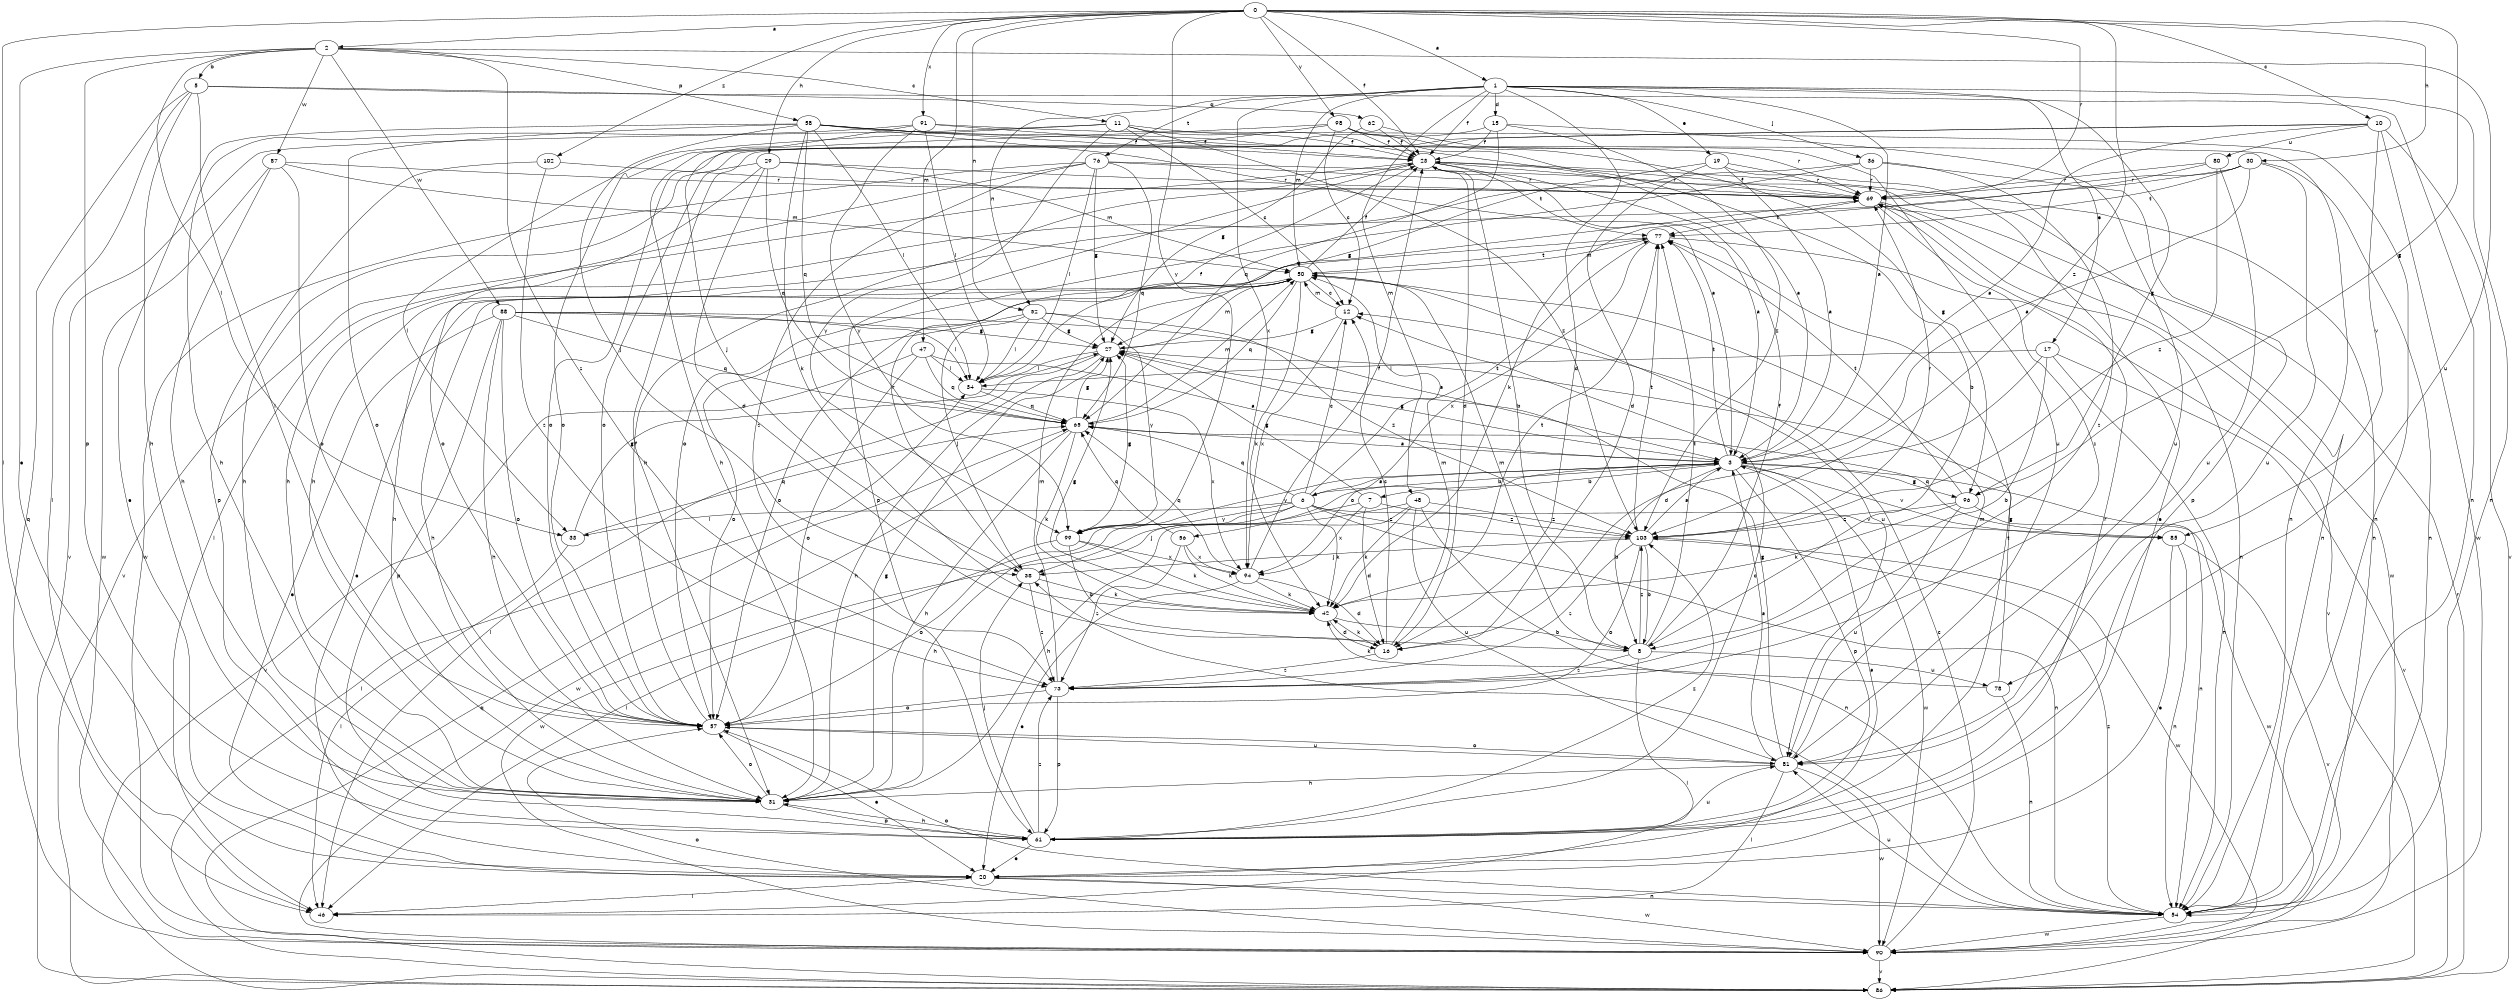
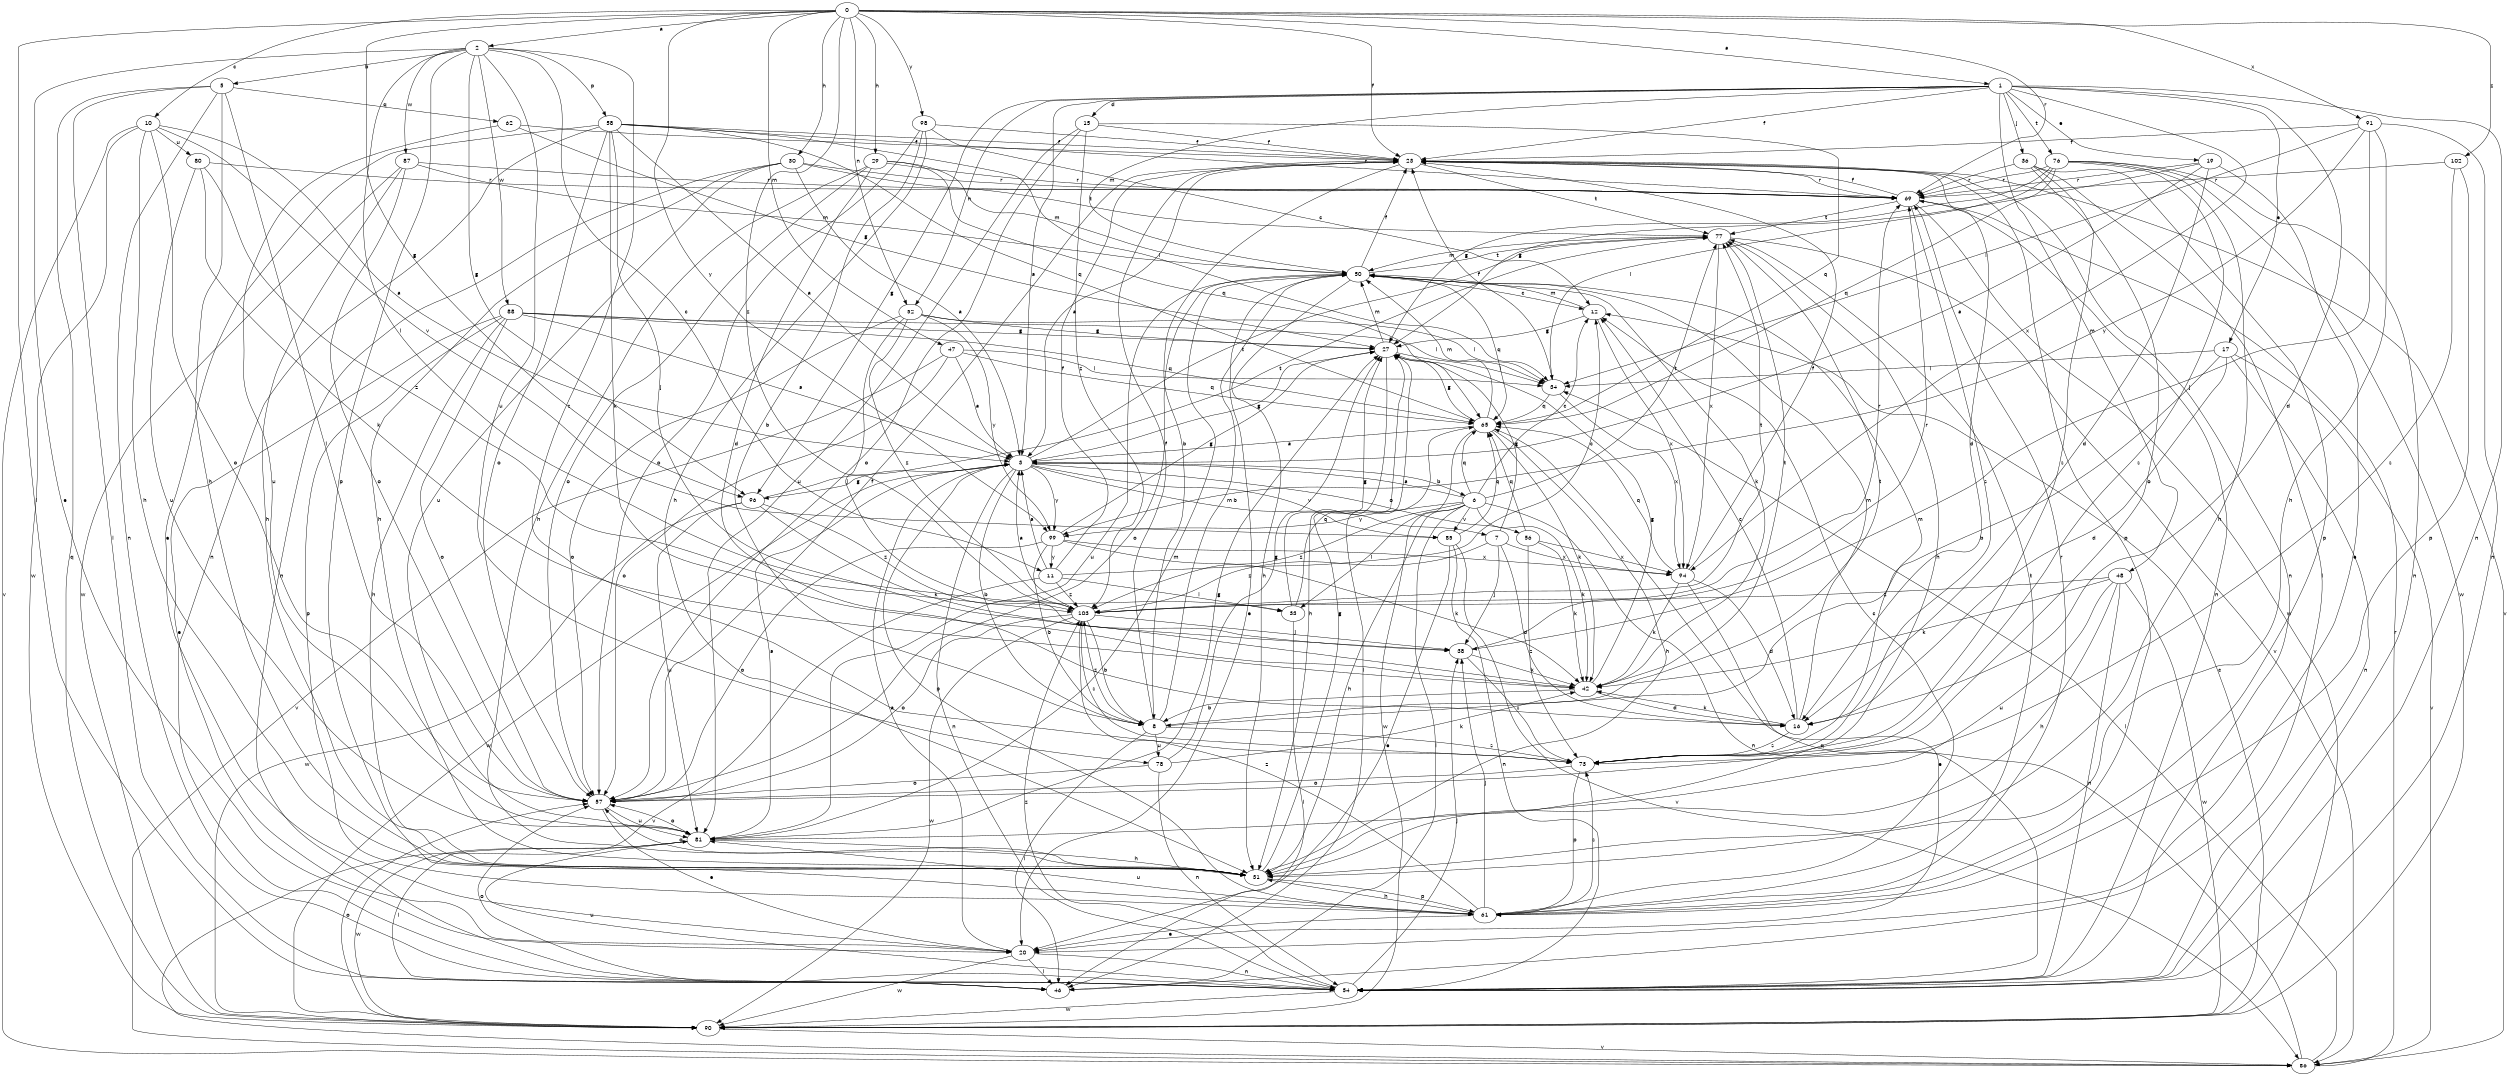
  strict digraph {
    fontname=Lato
    node [fontname=Lato]
    edge [fontname=Lato]
    0
    1
    2
    10
    23
    n6 [label=96]
    29
    30
    46
    47
    52
    69
    91
    98
    99
    102
    103
    3
    15
    16
    17
    19
    36
    48
    50
    54
    76
    94
    5
    11
    20
    33
    58
    61
    73
    78
    87
    88
    85
    90
    31
    57
    80
    86
    8
    77
    42
    81
    65
    34
    27
    38
    12
    6
    7
    56
    62
    0 -> 1 [label=a]
    0 -> 2 [label=a]
    0 -> 10 [label=c]
    0 -> 23 [label=f]
    0 -> n6 [label=g]
    0 -> 29 [label=h]
    0 -> 30 [label=h]
    0 -> 46 [label=l]
    0 -> 47 [label=m]
    0 -> 52 [label=n]
    0 -> 69 [label=r]
    0 -> 91 [label=x]
    0 -> 98 [label=y]
    0 -> 99 [label=y]
    0 -> 102 [label=z]
    0 -> 103 [label=z]
    1 -> 23 [label=f]
    1 -> n6 [label=g]
    1 -> 52 [label=n]
    1 -> 3 [label=a]
    1 -> 15 [label=d]
    1 -> 16 [label=d]
    1 -> 17 [label=e]
    1 -> 19 [label=e]
    1 -> 36 [label=j]
    1 -> 48 [label=m]
    1 -> 50 [label=m]
    1 -> 54 [label=n]
    1 -> 76 [label=t]
    1 -> 94 [label=x]
-   98 -> n6 [label=g]
+   2 -> n6 [label=g]
    2 -> 5 [label=b]
    2 -> 11 [label=c]
    2 -> 20 [label=e]
    2 -> 33 [label=i]
    2 -> 58 [label=p]
    2 -> 61 [label=p]
    2 -> 73 [label=s]
    2 -> 78 [label=u]
    2 -> 87 [label=w]
    2 -> 88 [label=w]
    10 -> 3 [label=a]
    10 -> 85 [label=v]
    10 -> 90 [label=w]
    10 -> 31 [label=h]
    10 -> 57 [label=o]
    10 -> 80 [label=u]
    10 -> 86 [label=v]
    23 -> 69 [label=r]
    23 -> 3 [label=a]
    23 -> 16 [label=d]
    23 -> 54 [label=n]
    23 -> 61 [label=p]
    23 -> 86 [label=v]
    23 -> 8 [label=b]
    23 -> 77 [label=t]
    n6 -> 103 [label=z]
    n6 -> 90 [label=w]
    n6 -> 77 [label=t]
    n6 -> 42 [label=k]
    n6 -> 81 [label=u]
    29 -> 69 [label=r]
    29 -> 16 [label=d]
    29 -> 50 [label=m]
    29 -> 31 [label=h]
    29 -> 57 [label=o]
    29 -> 65 [label=q]
    30 -> 69 [label=r]
    30 -> 3 [label=a]
    30 -> 54 [label=n]
    30 -> 31 [label=h]
    30 -> 77 [label=t]
    30 -> 81 [label=u]
    47 -> 3 [label=a]
    47 -> 57 [label=o]
    47 -> 86 [label=v]
    47 -> 65 [label=q]
    47 -> 34 [label=i]
    52 -> 99 [label=y]
    52 -> 103 [label=z]
    52 -> 57 [label=o]
    52 -> 34 [label=i]
    52 -> 27 [label=g]
    52 -> 38 [label=j]
    69 -> 23 [label=f]
    69 -> 54 [label=n]
    69 -> 73 [label=s]
    69 -> 90 [label=w]
    69 -> 77 [label=t]
    91 -> 23 [label=f]
    91 -> 99 [label=y]
    91 -> 54 [label=n]
    91 -> 31 [label=h]
    91 -> 34 [label=i]
    91 -> 38 [label=j]
    98 -> 23 [label=f]
    98 -> 31 [label=h]
    98 -> 57 [label=o]
    98 -> 8 [label=b]
    98 -> 12 [label=c]
    99 -> 94 [label=x]
    99 -> 57 [label=o]
    99 -> 8 [label=b]
    99 -> 42 [label=k]
    99 -> 27 [label=g]
    102 -> 69 [label=r]
    102 -> 61 [label=p]
    102 -> 73 [label=s]
    103 -> 69 [label=r]
    103 -> 3 [label=a]
    103 -> 73 [label=s]
    103 -> 90 [label=w]
    103 -> 57 [label=o]
    103 -> 8 [label=b]
    103 -> 77 [label=t]
    103 -> 38 [label=j]
    3 -> n6 [label=g]
    3 -> 99 [label=y]
    3 -> 54 [label=n]
    3 -> 61 [label=p]
    3 -> 85 [label=v]
    3 -> 90 [label=w]
    3 -> 8 [label=b]
    3 -> 77 [label=t]
    3 -> 27 [label=g]
    3 -> 6 [label=b]
    3 -> 7 [label=b]
    3 -> 56 [label=o]
    15 -> 23 [label=f]
    15 -> 103 [label=z]
    15 -> 57 [label=o]
    15 -> 81 [label=u]
    15 -> 65 [label=q]
    16 -> 50 [label=m]
    16 -> 73 [label=s]
    16 -> 42 [label=k]
    16 -> 12 [label=c]
    17 -> 16 [label=d]
    17 -> 54 [label=n]
    17 -> 86 [label=v]
    17 -> 8 [label=b]
    17 -> 34 [label=i]
    19 -> 69 [label=r]
    19 -> 3 [label=a]
    19 -> 16 [label=d]
    19 -> 20 [label=e]
    19 -> 27 [label=g]
    36 -> 46 [label=l]
    36 -> 69 [label=r]
    36 -> 61 [label=p]
    36 -> 73 [label=s]
    36 -> 57 [label=o]
    48 -> 103 [label=z]
    48 -> 54 [label=n]
    48 -> 90 [label=w]
    48 -> 31 [label=h]
    48 -> 42 [label=k]
    48 -> 81 [label=u]
    50 -> 23 [label=f]
    50 -> 20 [label=e]
    50 -> 31 [label=h]
    50 -> 57 [label=o]
    50 -> 77 [label=t]
    50 -> 42 [label=k]
    50 -> 81 [label=u]
    50 -> 65 [label=q]
    50 -> 12 [label=c]
    54 -> 103 [label=z]
    54 -> 90 [label=w]
    54 -> 57 [label=o]
    54 -> 81 [label=u]
    54 -> 38 [label=j]
    76 -> 69 [label=r]
    76 -> 54 [label=n]
    76 -> 73 [label=s]
    76 -> 90 [label=w]
    76 -> 31 [label=h]
    76 -> 65 [label=q]
    76 -> 34 [label=i]
    76 -> 27 [label=g]
    94 -> 23 [label=f]
    94 -> 16 [label=d]
    94 -> 20 [label=e]
    94 -> 42 [label=k]
    94 -> 65 [label=q]
    5 -> 46 [label=l]
    5 -> 54 [label=n]
    5 -> 90 [label=q]
    5 -> 31 [label=h]
    5 -> 57 [label=i]
    5 -> 62 [label=q]
    11 -> 23 [label=f]
-   11 -> 99 [label=y]
+   99 -> 11 [label=y]
    11 -> 103 [label=z]
    11 -> 3 [label=a]
    11 -> 33 [label=i]
    11 -> 86 [label=v]
    11 -> 12 [label=c]
    20 -> 46 [label=l]
    20 -> 3 [label=a]
    20 -> 54 [label=n]
    20 -> 90 [label=w]
    33 -> 46 [label=l]
    33 -> 65 [label=q]
    33 -> 27 [label=g]
    58 -> 23 [label=f]
    58 -> 69 [label=r]
    58 -> 3 [label=a]
    58 -> 54 [label=n]
    58 -> 20 [label=e]
    58 -> 57 [label=o]
    58 -> 42 [label=k]
    58 -> 65 [label=q]
    58 -> 34 [label=i]
    58 -> 38 [label=j]
    61 -> 69 [label=r]
    61 -> 103 [label=z]
    61 -> 20 [label=e]
    61 -> 73 [label=s]
    61 -> 31 [label=h]
    61 -> 77 [label=t]
    61 -> 81 [label=u]
    61 -> 38 [label=j]
    61 -> 12 [label=c]
    73 -> 50 [label=m]
    73 -> 61 [label=p]
    73 -> 57 [label=o]
    78 -> 54 [label=n]
+   78 -> 57 [label=o]
    78 -> 42 [label=k]
    78 -> 27 [label=g]
    87 -> 69 [label=r]
    87 -> 50 [label=m]
    87 -> 90 [label=w]
    87 -> 31 [label=h]
    87 -> 57 [label=o]
    88 -> 3 [label=a]
    88 -> 20 [label=e]
    88 -> 61 [label=p]
    88 -> 31 [label=h]
    88 -> 57 [label=o]
    88 -> 65 [label=q]
    88 -> 34 [label=i]
    88 -> 27 [label=g]
    85 -> 54 [label=n]
    85 -> 20 [label=e]
    85 -> 86 [label=v]
    85 -> 65 [label=q]
    90 -> 57 [label=o]
    90 -> 86 [label=v]
    90 -> 12 [label=c]
    31 -> 61 [label=p]
    31 -> 57 [label=o]
    31 -> 27 [label=g]
    57 -> 23 [label=f]
    57 -> 20 [label=e]
    57 -> 81 [label=u]
    80 -> 69 [label=r]
    80 -> 103 [label=z]
    80 -> 42 [label=k]
    80 -> 81 [label=u]
    86 -> 69 [label=r]
    86 -> 65 [label=q]
    86 -> 34 [label=i]
    8 -> 23 [label=f]
    8 -> 46 [label=l]
    8 -> 103 [label=z]
    8 -> 50 [label=m]
    8 -> 73 [label=s]
    8 -> 78 [label=u]
    8 -> 77 [label=t]
    77 -> 50 [label=m]
    77 -> 94 [label=x]
    77 -> 31 [label=h]
    77 -> 86 [label=v]
    42 -> 16 [label=d]
    42 -> 8 [label=b]
    42 -> 77 [label=t]
    42 -> 27 [label=g]
    81 -> 46 [label=l]
    81 -> 3 [label=a]
    81 -> 50 [label=m]
    81 -> 90 [label=w]
    81 -> 31 [label=h]
    81 -> 57 [label=o]
    81 -> 27 [label=g]
    65 -> 3 [label=a]
    65 -> 50 [label=m]
    65 -> 90 [label=w]
    65 -> 31 [label=h]
    65 -> 42 [label=k]
    65 -> 27 [label=g]
    34 -> 23 [label=f]
    34 -> 94 [label=x]
    34 -> 65 [label=q]
    27 -> 46 [label=l]
    27 -> 50 [label=m]
    27 -> 31 [label=h]
    27 -> 34 [label=i]
    38 -> 69 [label=r]
    38 -> 73 [label=s]
    38 -> 42 [label=k]
    12 -> 50 [label=m]
    12 -> 94 [label=x]
    12 -> 27 [label=g]
    6 -> 46 [label=l]
    6 -> 99 [label=y]
    6 -> 103 [label=z]
    6 -> 3 [label=a]
    6 -> 54 [label=n]
    6 -> 33 [label=i]
    6 -> 85 [label=v]
    6 -> 31 [label=h]
    6 -> 77 [label=t]
    6 -> 42 [label=k]
    6 -> 65 [label=q]
    6 -> 12 [label=c]
    7 -> 103 [label=z]
    7 -> 16 [label=d]
    7 -> 94 [label=x]
    7 -> 27 [label=g]
    7 -> 38 [label=j]
    56 -> 94 [label=x]
    56 -> 73 [label=s]
    56 -> 42 [label=k]
    56 -> 65 [label=q]
    62 -> 23 [label=f]
    62 -> 81 [label=u]
    62 -> 27 [label=g]
  }
